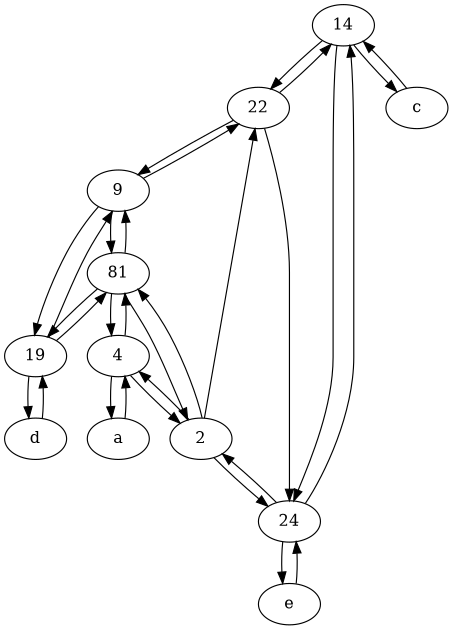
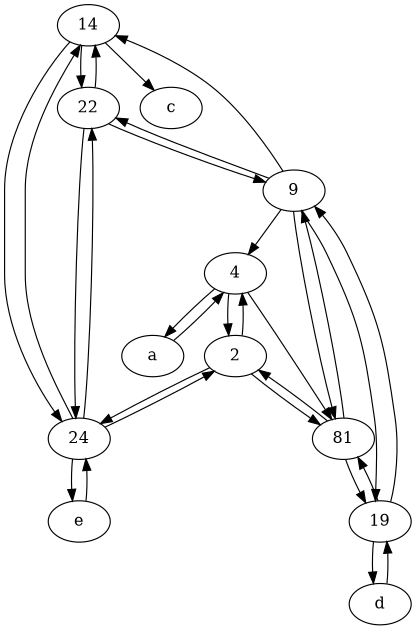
  digraph {
    14
    22
    24
    c
    9
    n6 [label=2]
    e
    19
    n9 [label=81]
    d
    4
    a
    14 -> 22
    14 -> 24
    14 -> c
    22 -> 14
    22 -> 24
    22 -> 9
    24 -> 14
-   n6 -> 22
+   24 -> 22
    24 -> n6
    24 -> e
-   c -> 14
+   9 -> 14
    9 -> 22
    9 -> 19
    9 -> n9
    n6 -> 24
    n6 -> n9
    n6 -> 4
    e -> 24
    19 -> 9
    19 -> n9
    19 -> d
    n9 -> 9
    n9 -> n6
    n9 -> 19
-   n9 -> 4
+   9 -> 4
    d -> 19
    4 -> n6
    4 -> n9
    4 -> a
    a -> 4
  }
